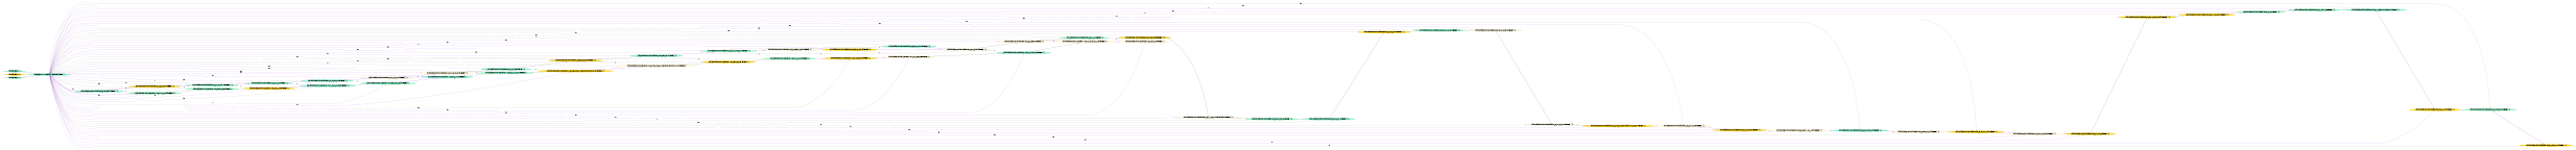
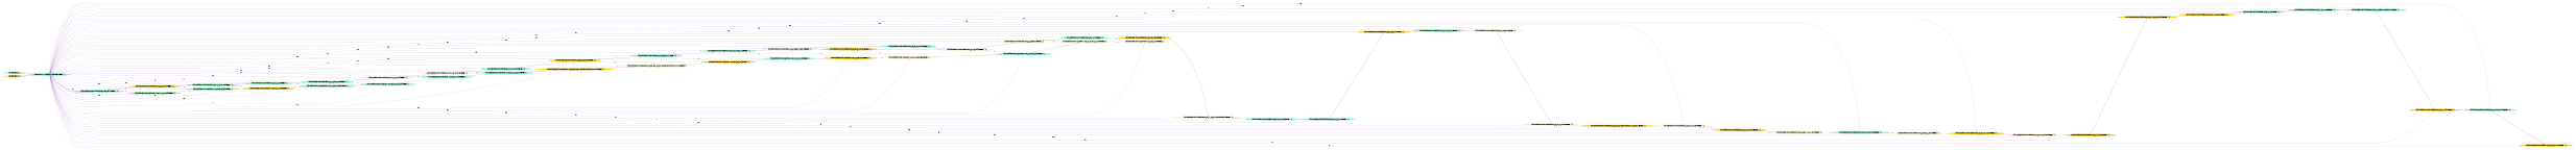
  digraph {
    rankdir=LR
    fontname="Patrick Hand"
    node [fillcolor=aquamarine shape=ellipse style=filled color=darkorange fontname="Patrick Hand"]
    edge [style=bold color=gray40 fontname="Patrick Hand"]
    n1 [fillcolor=gold label="PrefUtils.setDefaultPreferenceValue(store,ResultSetPreferences.RESULT_SET_STRING_USE_CONTENT_EDITOR,false)@@@37@@@['1', '1', '0']" color=gray40]
    n2 [fillcolor=gold label="PrefUtils.setDefaultPreferenceValue(store,ResultSetPreferences.RESULT_SET_USE_NAVIGATOR_FILTERS,true)@@@38@@@['1', '1', '0']"]
    n3 [label="PrefUtils.setDefaultPreferenceValue(store,ResultSetPreferences.RESULT_TEXT_VALUE_FORMAT,DBDDisplayFormat.EDIT.name())@@@41@@@['1', '1', '0']" color=gray40]
    n4 [fillcolor=gold label="PrefUtils.setDefaultPreferenceValue(store,ResultSetPreferences.RESULT_TEXT_SHOW_NULLS,false)@@@42@@@['1', '1', '0']"]
    n5 [label="PrefUtils.setDefaultPreferenceValue(store,ResultSetPreferences.RESULT_SET_SHOW_ATTR_ICONS,true)@@@25@@@['1', '1', '0']"]
    n6 [fillcolor=lightyellow label="PrefUtils.setDefaultPreferenceValue(store,ResultSetPreferences.RESULT_SET_SHOW_ATTR_FILTERS,true)@@@26@@@['1', '1', '0']" color=gray40]
    n7 [fillcolor=lightyellow label="PrefUtils.setDefaultPreferenceValue(store,ResultSetPreferences.RESULT_SET_AUTO_FETCH_NEXT_SEGMENT,true)@@@15@@@['1', '1', '0']" color=gray40]
    n8 [fillcolor=gold label="PrefUtils.setDefaultPreferenceValue(store,ResultSetPreferences.RESULT_SET_REREAD_ON_SCROLLING,false)@@@16@@@['1', '0', '0']" color=gray40]
    n9 [label="PrefUtils.setDefaultPreferenceValue(store,ResultSetPreferences.RESULT_SET_REREAD_ON_SCROLLING,true)@@@16@@@['0', '1', '0']" color=gray40]
    n10 [fillcolor=gold label="PrefUtils.setDefaultPreferenceValue(store,NavigatorPreferences.NAVIGATOR_SHOW_OBJECT_TIPS,true)@@@15@@@['0', '0', '1']" color=gray40]
    n11 [label="PrefUtils.setDefaultPreferenceValue(store,ResultSetPreferences.RS_EDIT_NEW_ROWS_AFTER,true)@@@11@@@['1', '1', '0']" color=gray40]
    n12 [fillcolor=gold label="PrefUtils.setDefaultPreferenceValue(store,ResultSetPreferences.RS_EDIT_REFRESH_AFTER_UPDATE,true)@@@12@@@['1', '1', '0']" color=gray40]
    n13 [fillcolor=gold label="PrefUtils.setDefaultPreferenceValue(store,NavigatorPreferences.NAVIGATOR_OBJECT_DOUBLE_CLICK,NavigatorPreferences.DoubleClickBehavior.EDIT.name())@@@11@@@['0', '0', '1']"]
    n14 [label="PrefUtils.setDefaultPreferenceValue(store,ResultSetPreferences.RS_GROUPING_DEFAULT_SORTING,\"\")@@@13@@@['1', '1', '0']" color=gray40]
    n15 [fillcolor=lightyellow label="PrefUtils.setDefaultPreferenceValue(store,NavigatorPreferences.NAVIGATOR_CONNECTION_DOUBLE_CLICK,NavigatorPreferences.DoubleClickBehavior.EXPAND.name())@@@12@@@['0', '0', '1']"]
    n16 [label="PrefUtils.setDefaultPreferenceValue(store,NavigatorPreferences.NAVIGATOR_EXPAND_ON_CONNECT,false)@@@4@@@['0', '0', '1']"]
    n17 [label="PrefUtils.setDefaultPreferenceValue(store,NavigatorPreferences.NAVIGATOR_RESTORE_STATE_DEPTH,0)@@@5@@@['0', '0', '1']"]
    n18 [fillcolor=gold label="PrefUtils.setDefaultPreferenceValue(store,ResultSetPreferences.RESULT_SET_SHOW_CELL_ICONS,true)@@@24@@@['1', '1', '0']"]
    n19 [fillcolor=lightyellow label="PrefUtils.setDefaultPreferenceValue(store,ResultSetPreferences.RESULT_SET_SHOW_ATTR_ORDERING,true)@@@27@@@['1', '1', '0']" color=gray40]
    n20 [fillcolor=gold label="PrefUtils.setDefaultPreferenceValue(store,ResultSetPreferences.RESULT_SET_CANCEL_TIMEOUT,5000)@@@20@@@['1', '1', '0']" color=gray40]
    n21 [fillcolor=lightyellow label="PrefUtils.setDefaultPreferenceValue(store,ResultSetPreferences.RESULT_SET_BINARY_EDITOR_TYPE,IValueController.EditType.EDITOR)@@@21@@@['1', '1', '0']" color=gray40]
    n22 [label="PrefUtils.setDefaultPreferenceValue(store,ResultSetPreferences.RESULT_SET_SHOW_CONNECTION_NAME,false)@@@32@@@['1', '1', '0']" color=gray40]
    n23 [fillcolor=lightyellow label="PrefUtils.setDefaultPreferenceValue(store,ResultSetPreferences.RESULT_SET_COLORIZE_DATA_TYPES,false)@@@33@@@['1', '1', '0']"]
    n24 [label="PrefUtils.setDefaultPreferenceValue(store,ResultSetPreferences.RS_EDIT_AUTO_UPDATE_VALUE,true)@@@8@@@['1', '1', '0']" color=gray40]
    n25 [label="PrefUtils.setDefaultPreferenceValue(store,NavigatorPreferences.NAVIGATOR_REFRESH_EDITORS_ON_OPEN,false)@@@8@@@['0', '0', '1']"]
    n26 [fillcolor=lightyellow label="PrefUtils.setDefaultPreferenceValue(store,ResultSetPreferences.RS_COMMIT_ON_EDIT_APPLY,false)@@@9@@@['1', '1', '0']" color=gray40]
    n27 [label="initializeDefaultPreferences['0', '0', '1']" shape=diamond color=gray40]
    n28 [label="DBPPreferenceStore store = DBWorkbench.getPlatform().getPreferenceStore()@@@3@@@['1', '1', '1']" color=gray40]
    n29 [fillcolor=lightyellow label="PrefUtils.setDefaultPreferenceValue(store,NavigatorPreferences.NAVIGATOR_LONG_LIST_FETCH_SIZE,5000)@@@16@@@['0', '0', '1']"]
    n30 [label="PrefUtils.setDefaultPreferenceValue(store,NavigatorPreferences.NAVIGATOR_SHOW_STATISTICS_INFO,true)@@@17@@@['0', '0', '1']" color=gray40]
    n31 [label="PrefUtils.setDefaultPreferenceValue(store,ResultSetPreferences.RESULT_SET_ORDER_SERVER_SIDE,true)@@@22@@@['1', '1', '0']"]
    n32 [label="PrefUtils.setDefaultPreferenceValue(store,ResultSetPreferences.RS_EDIT_LONG_AS_LOB,true)@@@7@@@['1', '1', '0']"]
    n33 [label="PrefUtils.setDefaultPreferenceValue(store,NavigatorPreferences.NAVIGATOR_SYNC_EDITOR_DATASOURCE,false)@@@7@@@['0', '0', '1']" color=gray40]
    n34 [fillcolor=gold label="PrefUtils.setDefaultPreferenceValue(store,NavigatorPreferences.NAVIGATOR_DEFAULT_EDITOR_PAGE,\"\")@@@13@@@['0', '0', '1']"]
    n35 [label="PrefUtils.setDefaultPreferenceValue(store,ResultSetPreferences.RS_GROUPING_SHOW_DUPLICATES_ONLY,false)@@@14@@@['1', '1', '0']"]
    n36 [fillcolor=gold label="PrefUtils.setDefaultPreferenceValue(store,ResultSetPreferences.RS_EDIT_USE_ALL_COLUMNS,false)@@@5@@@['1', '1', '0']" color=gray40]
    n37 [label="PrefUtils.setDefaultPreferenceValue(store,ResultSetPreferences.RS_EDIT_MAX_TEXT_SIZE,10 * 1000000)@@@6@@@['1', '1', '0']"]
    n38 [label="PrefUtils.setDefaultPreferenceValue(store,ResultSetPreferences.RESULT_SET_MAX_ROWS,200)@@@19@@@['1', '1', '0']"]
    n39 [fillcolor=lightyellow label="PrefUtils.setDefaultPreferenceValue(store,NavigatorPreferences.ENTITY_EDITOR_DETACH_INFO,true)@@@19@@@['0', '0', '1']"]
    n40 [fillcolor=gold label="PrefUtils.setDefaultPreferenceValue(store,ResultSetPreferences.RESULT_SET_DOUBLE_CLICK,Spreadsheet.DoubleClickBehavior.INLINE_EDITOR.name())@@@28@@@['1', '1', '0']"]
    n41 [fillcolor=lightyellow label="PrefUtils.setDefaultPreferenceValue(store,ResultSetPreferences.RESULT_SET_AUTO_SWITCH_MODE,false)@@@29@@@['1', '1', '0']"]
    n42 [label="PrefUtils.setDefaultPreferenceValue(store,ResultSetPreferences.RESULT_TEXT_DELIMITER_LEADING,false)@@@43@@@['1', '1', '0']"]
    n43 [fillcolor=gold label="PrefUtils.setDefaultPreferenceValue(store,ResultSetPreferences.RESULT_TEXT_DELIMITER_TRAILING,true)@@@44@@@['1', '1', '0']"]
    n44 [fillcolor=gold label="initializeDefaultPreferences['1', '0', '0']" shape=diamond]
    n45 [label="PrefUtils.setDefaultPreferenceValue(store,ResultSetPreferences.RESULT_TEXT_TAB_SIZE,4)@@@39@@@['1', '1', '0']"]
    n46 [label="PrefUtils.setDefaultPreferenceValue(store,NavigatorPreferences.NAVIGATOR_SHOW_SQL_PREVIEW,true)@@@14@@@['0', '0', '1']"]
    n47 [label="PrefUtils.setDefaultPreferenceValue(store,NavigatorPreferences.NAVIGATOR_GROUP_BY_DRIVER,false)@@@9@@@['0', '0', '1']" color=gray40]
    n48 [label="PrefUtils.setDefaultPreferenceValue(store,NavigatorPreferences.NAVIGATOR_EDITOR_SHOW_TABLE_GRID,true)@@@10@@@['0', '0', '1']"]
    n49 [label="PrefUtils.setDefaultPreferenceValue(store,ResultSetPreferences.RESULT_SET_SHOW_ODD_ROWS,true)@@@23@@@['1', '1', '0']" color=gray40]
    n50 [fillcolor=gold label="PrefUtils.setDefaultPreferenceValue(store,NavigatorPreferences.NAVIGATOR_COLOR_ALL_NODES,false)@@@6@@@['0', '0', '1']"]
    n51 [fillcolor=lightyellow label="PrefUtils.setDefaultPreferenceValue(store,ResultSetPreferences.RESULT_SET_READ_METADATA,true)@@@17@@@['1', '1', '0']" color=gray40]
    n52 [fillcolor=gold label="PrefUtils.setDefaultPreferenceValue(store,ResultSetPreferences.RESULT_SET_SHOW_DESCRIPTION,false)@@@30@@@['1', '1', '0']" color=gray40]
    n53 [fillcolor=lightyellow label="PrefUtils.setDefaultPreferenceValue(store,ResultSetPreferences.RESULT_SET_READ_REFERENCES,true)@@@18@@@['1', '1', '0']"]
    n54 [label="PrefUtils.setDefaultPreferenceValue(store,ResultSetPreferences.KEEP_STATEMENT_OPEN,false)@@@4@@@['1', '1', '0']" color=gray40]
    n55 [fillcolor=lightyellow label="PrefUtils.setDefaultPreferenceValue(store,ResultSetPreferences.RESULT_SET_CALC_COLUMN_WIDTH_BY_VALUES,false)@@@31@@@['1', '1', '0']"]
    n56 [fillcolor=lightyellow label="PrefUtils.setDefaultPreferenceValue(store,ResultSetPreferences.RS_COMMIT_ON_CONTENT_APPLY,false)@@@10@@@['1', '1', '0']"]
    n57 [fillcolor=gold label="PrefUtils.setDefaultPreferenceValue(store,ResultSetPreferences.RESULT_SET_ROW_BATCH_SIZE,1)@@@36@@@['1', '1', '0']" color=gray40]
    n58 [fillcolor=lightyellow label="PrefUtils.setDefaultPreferenceValue(store,ResultSetPreferences.RESULT_SET_RIGHT_JUSTIFY_DATETIME,true)@@@35@@@['1', '1', '0']"]
    n59 [label="PrefUtils.setDefaultPreferenceValue(store,ResultSetPreferences.RESULT_TEXT_MAX_COLUMN_SIZE,255)@@@40@@@['1', '1', '0']"]
    n60 [fillcolor=gold label="PrefUtils.setDefaultPreferenceValue(store,ResultSetPreferences.RESULT_SET_RIGHT_JUSTIFY_NUMBERS,true)@@@34@@@['1', '1', '0']"]
    n61 [fillcolor=lightyellow label="PrefUtils.setDefaultPreferenceValue(store,NavigatorPreferences.NAVIGATOR_SHOW_CONNECTION_HOST_NAME,false)@@@18@@@['0', '0', '1']"]
-   n62 [label="initializeDefaultPreferences['0', '1', '0']" shape=diamond]
    n1 -> n2
    n2 -> n45 [color=purple]
    n3 -> n4
    n4 -> n42
    n5 -> n6
    n6 -> n19
    n7 -> n8 [color=purple]
    n7 -> n9
    n7 -> n10 [label=0 style=dashed]
    n8 -> n9 [label=0 style=dashed]
    n8 -> n29 [label=0 style=dashed color=purple]
    n8 -> n51 [color=purple]
    n9 -> n51 [color=purple]
    n10 -> n29 [color=purple]
    n11 -> n12
    n11 -> n13 [label=0 style=dashed]
    n12 -> n14
    n12 -> n15 [label=0 style=dashed]
    n13 -> n15 [color=purple]
    n14 -> n34 [label=0 style=dashed color=purple]
    n14 -> n35 [color=purple]
    n15 -> n34
    n16 -> n17
    n17 -> n50
    n18 -> n5
    n19 -> n40
    n20 -> n21
    n21 -> n31
    n22 -> n23 [color=purple]
    n23 -> n60
    n24 -> n25 [label=0 style=dashed color=purple]
    n24 -> n26 [color=purple]
    n25 -> n47 [color=purple]
    n26 -> n47 [label=0 style=dashed]
    n26 -> n56 [color=purple]
    n27 -> n28
    n28 -> n1 [label=store style=solid color=purple]
    n28 -> n2 [label=store style=solid]
    n28 -> n3 [label=store style=solid]
    n28 -> n4 [label=store style=solid color=purple]
    n28 -> n5 [label=store style=solid]
    n28 -> n6 [label=store style=solid color=purple]
    n28 -> n7 [label=store style=solid color=purple]
    n28 -> n8 [label=store style=solid color=purple]
    n28 -> n9 [label=store style=solid]
    n28 -> n10 [label=store style=solid]
    n28 -> n11 [label=store style=solid color=purple]
    n28 -> n12 [label=store style=solid]
    n28 -> n13 [label=store style=solid color=purple]
    n28 -> n14 [label=store style=solid color=purple]
    n28 -> n15 [label=store style=solid]
    n28 -> n16 [label=store style=solid color=purple]
    n28 -> n16 [color=purple]
    n28 -> n17 [label=store style=solid]
    n28 -> n18 [label=store style=solid color=purple]
    n28 -> n19 [label=store style=solid]
    n28 -> n20 [label=store style=solid]
    n28 -> n21 [label=store style=solid color=purple]
    n28 -> n22 [label=store style=solid color=purple]
    n28 -> n23 [label=store style=solid]
    n28 -> n24 [label=store style=solid]
    n28 -> n25 [label=store style=solid]
    n28 -> n26 [label=store style=solid color=purple]
    n28 -> n29 [label=store style=solid color=purple]
    n28 -> n30 [label=store style=solid color=purple]
    n28 -> n31 [label=store style=solid]
    n28 -> n32 [label=store style=solid color=purple]
    n28 -> n33 [label=store style=solid]
    n28 -> n34 [label=store style=solid]
    n28 -> n35 [label=store style=solid color=purple]
    n28 -> n36 [label=store style=solid]
    n28 -> n37 [label=store style=solid]
    n28 -> n38 [label=store style=solid]
    n28 -> n39 [label=store style=solid]
    n28 -> n40 [label=store style=solid color=purple]
    n28 -> n41 [label=store style=solid color=purple]
    n28 -> n42 [label=store style=solid]
    n28 -> n43 [label=store style=solid]
    n28 -> n45 [label=store style=solid color=purple]
    n28 -> n46 [label=store style=solid]
    n28 -> n47 [label=store style=solid color=purple]
    n28 -> n48 [label=store style=solid]
    n28 -> n49 [label=store style=solid]
    n28 -> n50 [label=store style=solid color=purple]
    n28 -> n51 [label=store style=solid]
    n28 -> n52 [label=store style=solid color=purple]
    n28 -> n53 [label=store style=solid color=purple]
    n28 -> n54 [label=store style=solid]
    n28 -> n54 [color=purple]
    n28 -> n55 [label=store style=solid color=purple]
    n28 -> n56 [label=store style=solid color=purple]
    n28 -> n57 [label=store style=solid color=purple]
    n28 -> n58 [label=store style=solid color=purple]
    n28 -> n59 [label=store style=solid color=purple]
    n28 -> n60 [label=store style=solid]
    n28 -> n61 [label=store style=solid]
    n29 -> n30
    n30 -> n61
    n31 -> n49 [color=purple]
    n32 -> n24 [color=purple]
    n32 -> n33 [label=0 style=dashed color=purple]
    n33 -> n25
    n34 -> n46
    n35 -> n7
    n35 -> n46 [label=0 style=dashed color=purple]
    n36 -> n17 [label=0 style=dashed]
    n36 -> n37 [color=purple]
    n37 -> n32 [color=purple]
    n37 -> n50 [label=0 style=dashed]
    n38 -> n20
    n38 -> n39 [label=0 style=dashed]
    n40 -> n41 [color=purple]
    n41 -> n52 [color=purple]
    n42 -> n43 [color=purple]
    n44 -> n28
    n45 -> n59 [color=purple]
    n46 -> n10 [color=purple]
    n47 -> n48
    n48 -> n13
    n49 -> n18
    n50 -> n33 [color=purple]
    n51 -> n30 [label=0 style=dashed]
    n51 -> n53
    n52 -> n55
    n53 -> n38
    n53 -> n61 [label=0 style=dashed color=purple]
    n54 -> n16 [label=0 style=dashed color=purple]
    n54 -> n36 [color=purple]
    n55 -> n22 [color=purple]
    n56 -> n11
    n56 -> n48 [label=0 style=dashed]
    n57 -> n1
    n58 -> n57 [color=purple]
    n59 -> n3 [color=purple]
    n60 -> n58 [color=purple]
    n61 -> n39 [color=purple]
-   n62 -> n28
  }
